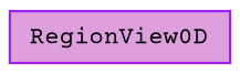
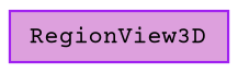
  digraph {
    rankdir=LR
    fontname="Courier Prime"
-   n1 [color=purple fillcolor=plum fontname="Courier Prime" fontsize=10 height=0.2 label=RegionView0D shape=record style=filled width=0.4]
+   n1 [color=purple fillcolor=plum fontname="Courier Prime" fontsize=10 height=0.2 label=RegionView3D shape=record style=filled width=0.4]
  }
